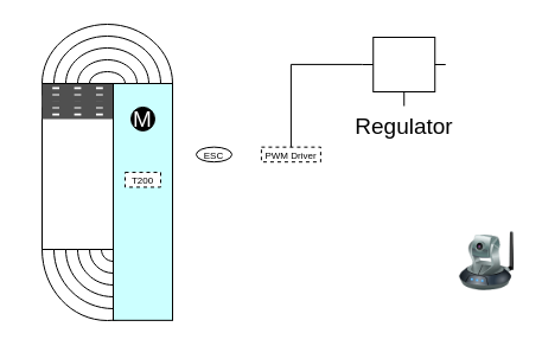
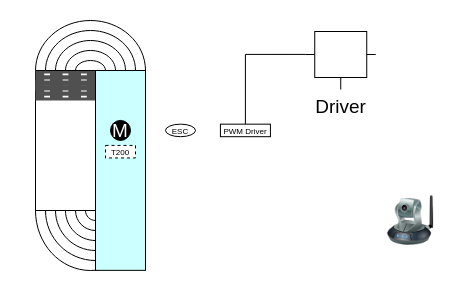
  <mxCell id="0" />
  <mxCell id="1" parent="0" />
  <mxCell id="2" value="" style="swimlane;startSize=0;" vertex="1" parent="1"><mxGeometry x="35" y="70" width="60" height="140" as="geometry" /></mxCell>
  <mxCell id="3" value="" style="sketch=0;pointerEvents=1;shadow=0;dashed=0;html=1;strokeColor=none;fillColor=#505050;labelPosition=center;verticalLabelPosition=bottom;verticalAlign=top;outlineConnect=0;align=center;shape=mxgraph.office.concepts.input_output_filter;fontColor=#FFFFFF;" vertex="1" parent="2"><mxGeometry width="60" height="20" as="geometry" /></mxCell>
  <mxCell id="4" value="" style="sketch=0;pointerEvents=1;shadow=0;dashed=0;html=1;strokeColor=none;fillColor=#505050;labelPosition=center;verticalLabelPosition=bottom;verticalAlign=top;outlineConnect=0;align=center;shape=mxgraph.office.concepts.input_output_filter;fontColor=#FFFFFF;" vertex="1" parent="2"><mxGeometry y="10" width="60" height="20" as="geometry" /></mxCell>
  <mxCell id="5" value="" style="verticalLabelPosition=bottom;verticalAlign=top;html=1;shape=mxgraph.basic.half_circle;direction=west;" vertex="1" parent="1"><mxGeometry x="35" y="20" width="110" height="50" as="geometry" /></mxCell>
  <mxCell id="6" value="" style="verticalLabelPosition=bottom;verticalAlign=top;html=1;shape=mxgraph.basic.half_circle;direction=west;rotation=-180;fillColor=#FFFFFF;strokeColor=#000000;" vertex="1" parent="1"><mxGeometry x="35" y="210" width="110" height="60" as="geometry" /></mxCell>
  <mxCell id="7" value="" style="verticalLabelPosition=bottom;verticalAlign=top;html=1;shape=mxgraph.basic.half_circle;direction=west;rotation=-180;fillColor=#FFFFFF;strokeColor=#000000;" vertex="1" parent="1"><mxGeometry x="45" y="210" width="100" height="50" as="geometry" /></mxCell>
  <mxCell id="8" value="" style="verticalLabelPosition=bottom;verticalAlign=top;html=1;shape=mxgraph.basic.half_circle;direction=west;rotation=-180;fillColor=#FFFFFF;strokeColor=#000000;" vertex="1" parent="1"><mxGeometry x="55" y="210" width="80" height="40" as="geometry" /></mxCell>
  <mxCell id="9" value="" style="verticalLabelPosition=bottom;verticalAlign=top;html=1;shape=mxgraph.basic.half_circle;direction=west;rotation=-180;fillColor=#FFFFFF;strokeColor=#000000;" vertex="1" parent="1"><mxGeometry x="65" y="210" width="60" height="30" as="geometry" /></mxCell>
  <mxCell id="10" value="" style="verticalLabelPosition=bottom;verticalAlign=top;html=1;shape=mxgraph.basic.half_circle;direction=west;rotation=-180;fillColor=#FFFFFF;strokeColor=#000000;" vertex="1" parent="1"><mxGeometry x="75" y="210" width="40" height="20" as="geometry" /></mxCell>
  <mxCell id="11" value="" style="verticalLabelPosition=bottom;verticalAlign=top;html=1;shape=mxgraph.basic.half_circle;direction=west;rotation=-180;fillColor=#FFFFFF;strokeColor=#000000;" vertex="1" parent="1"><mxGeometry x="85" y="210" width="20" height="10" as="geometry" /></mxCell>
  <mxCell id="12" value="" style="rounded=0;whiteSpace=wrap;html=1;strokeColor=#000000;fontColor=#FFFFFF;fillColor=#CCFFFF;gradientColor=none;rotation=90;" vertex="1" parent="1"><mxGeometry x="20.08" y="144.93" width="199.84" height="50" as="geometry" /></mxCell>
- <mxCell id="13" value="&lt;font style=&quot;line-height: 2.8; font-size: 19px;&quot;&gt;M&lt;/font&gt;" style="verticalLabelPosition=middle;shadow=0;dashed=0;align=left;html=1;verticalAlign=middle;strokeWidth=1;shape=ellipse;aspect=fixed;fontSize=35;strokeColor=#000000;fontColor=#FFFFFF;fillColor=#000000;gradientColor=none;" vertex="1" parent="1"><mxGeometry x="110" y="89.92" width="20" height="20" as="geometry" /></mxCell>
+ <mxCell id="13" value="&lt;font style=&quot;line-height: 2.8; font-size: 19px;&quot;&gt;M&lt;/font&gt;" style="verticalLabelPosition=middle;shadow=0;dashed=0;align=left;html=1;verticalAlign=middle;strokeWidth=1;shape=ellipse;aspect=fixed;fontSize=35;strokeColor=#000000;fontColor=#FFFFFF;fillColor=#000000;gradientColor=none;" vertex="1" parent="1"><mxGeometry x="110" y="119.92" width="20" height="20" as="geometry" /></mxCell>
  <mxCell id="14" value="" style="verticalLabelPosition=bottom;verticalAlign=top;html=1;shape=mxgraph.basic.half_circle;direction=west;" vertex="1" parent="1"><mxGeometry x="45" y="30" width="90" height="40" as="geometry" /></mxCell>
  <mxCell id="15" value="" style="verticalLabelPosition=bottom;verticalAlign=top;html=1;shape=mxgraph.basic.half_circle;direction=west;" vertex="1" parent="1"><mxGeometry x="55" y="40" width="70" height="30" as="geometry" /></mxCell>
  <mxCell id="16" value="" style="verticalLabelPosition=bottom;verticalAlign=top;html=1;shape=mxgraph.basic.half_circle;direction=west;" vertex="1" parent="1"><mxGeometry x="65" y="50" width="50" height="20" as="geometry" /></mxCell>
  <mxCell id="17" value="" style="verticalLabelPosition=bottom;verticalAlign=top;html=1;shape=mxgraph.basic.half_circle;direction=west;" vertex="1" parent="1"><mxGeometry x="75" y="60" width="30" height="10" as="geometry" /></mxCell>
  <mxCell id="18" value="&lt;font style=&quot;font-size: 8px;&quot;&gt;ESC&lt;/font&gt;" style="ellipse;whiteSpace=wrap;html=1;strokeColor=#000000;fontColor=#000000;fillColor=#FFFFFF;gradientColor=none;" vertex="1" parent="1"><mxGeometry x="165" y="123.66" width="30" height="12.53" as="geometry" /></mxCell>
  <mxCell id="19" style="edgeStyle=orthogonalEdgeStyle;rounded=0;orthogonalLoop=1;jettySize=auto;html=1;exitX=0;exitY=0.395;exitDx=0;exitDy=0;exitPerimeter=0;fontSize=7;fontColor=#000000;" edge="1" parent="1" source="21"><mxGeometry relative="1" as="geometry"><mxPoint x="304.998" y="53.667" as="targetPoint" /></mxGeometry></mxCell>
  <mxCell id="20" style="edgeStyle=orthogonalEdgeStyle;rounded=0;orthogonalLoop=1;jettySize=auto;html=1;exitX=0;exitY=0.395;exitDx=0;exitDy=0;exitPerimeter=0;entryX=0.5;entryY=0;entryDx=0;entryDy=0;fontSize=7;fontColor=#000000;endArrow=none;" edge="1" parent="1" source="21" target="22"><mxGeometry relative="1" as="geometry" /></mxCell>
- <mxCell id="21" value="Regulator" style="verticalLabelPosition=bottom;shadow=0;dashed=0;align=center;html=1;verticalAlign=top;shape=mxgraph.electrical.abstract.voltage_regulator;strokeColor=#000000;fontSize=19;fontColor=#000000;fillColor=#FFFFFF;gradientColor=none;" vertex="1" parent="1"><mxGeometry x="305.24" y="31" width="70" height="58" as="geometry" /></mxCell>
- <mxCell id="22" value="&lt;font style=&quot;font-size: 8px;&quot;&gt;PWM Driver&lt;/font&gt;" style="rounded=0;whiteSpace=wrap;html=1;strokeColor=#000000;fontColor=#000000;fillColor=#FFFFFF;gradientColor=none;dashed=1;" vertex="1" parent="1"><mxGeometry x="219.92" y="123.66" width="50" height="12.53" as="geometry" /></mxCell>
+ <mxCell id="21" value="Driver" style="verticalLabelPosition=bottom;shadow=0;dashed=0;align=center;html=1;verticalAlign=top;shape=mxgraph.electrical.abstract.voltage_regulator;strokeColor=#000000;fontSize=19;fontColor=#000000;fillColor=#FFFFFF;gradientColor=none;" vertex="1" parent="1"><mxGeometry x="305.24" y="31" width="70" height="58" as="geometry" /></mxCell>
+ <mxCell id="22" value="&lt;font style=&quot;font-size: 8px;&quot;&gt;PWM Driver&lt;/font&gt;" style="rounded=0;whiteSpace=wrap;html=1;strokeColor=#000000;fontColor=#000000;fillColor=#FFFFFF;gradientColor=none;" vertex="1" parent="1"><mxGeometry x="219.92" y="123.66" width="50" height="12.53" as="geometry" /></mxCell>
  <mxCell id="23" value="" style="image;html=1;image=img/lib/clip_art/networking/Ip_Camera_128x128.png;strokeColor=#000000;fontSize=7;fontColor=#000000;fillColor=#FFFFFF;gradientColor=none;" vertex="1" parent="1"><mxGeometry x="385" y="194.93" width="50" height="50.07" as="geometry" /></mxCell>
  <mxCell id="24" value="&lt;span style=&quot;font-size: 8px;&quot;&gt;T200&lt;/span&gt;" style="rounded=0;whiteSpace=wrap;html=1;strokeColor=#000000;fontColor=#000000;fillColor=#FFFFFF;gradientColor=none;dashed=1;" vertex="1" parent="1"><mxGeometry x="105" y="144.93" width="30" height="12.53" as="geometry" /></mxCell>
